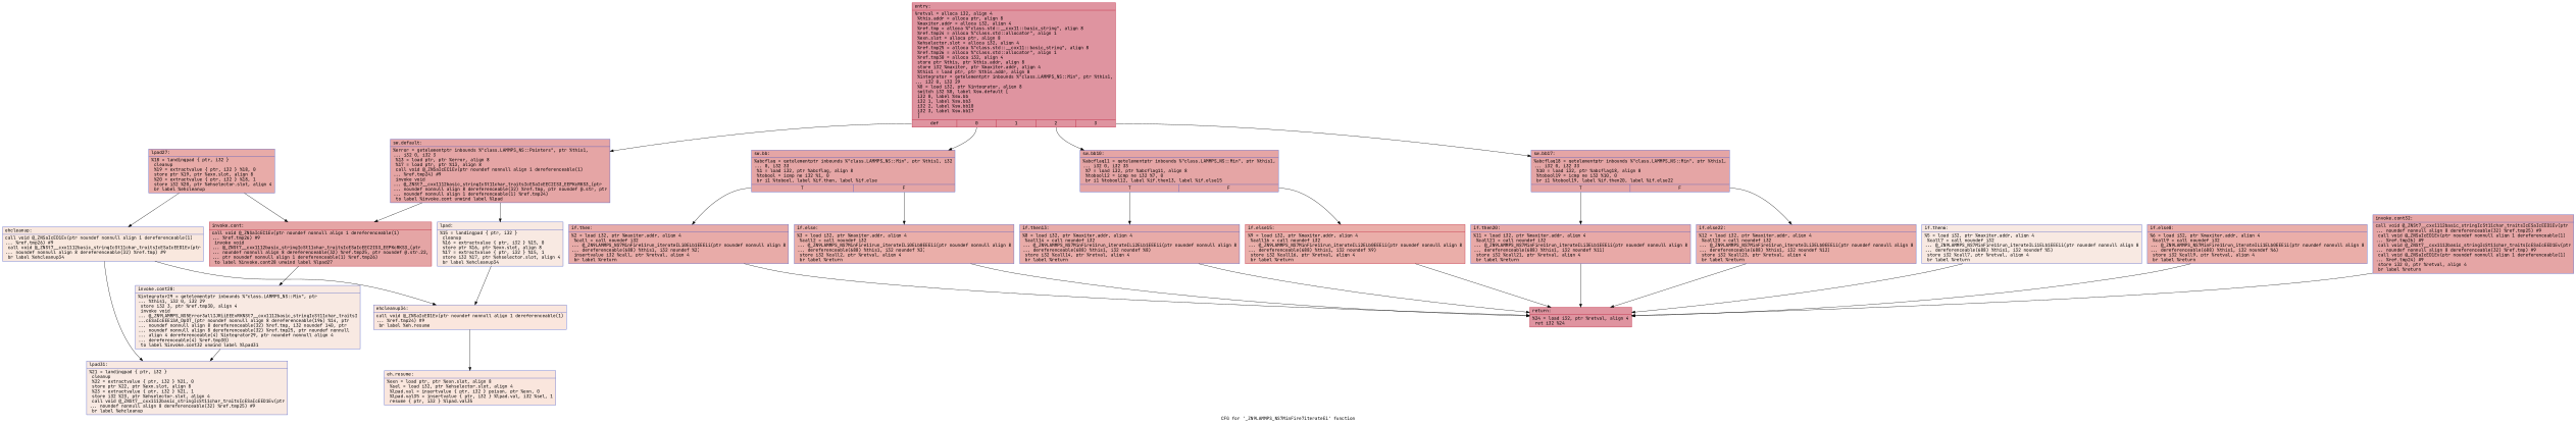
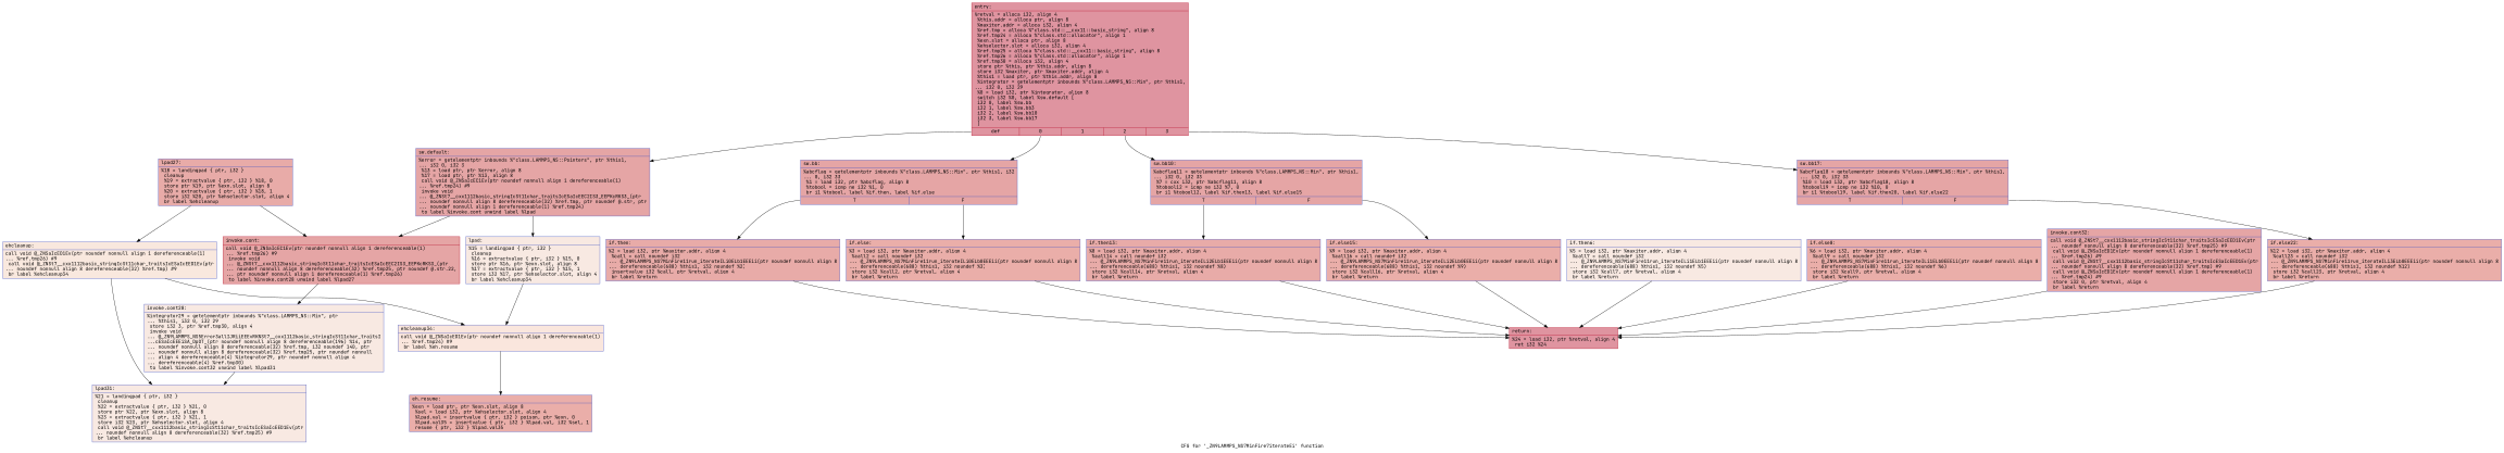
  digraph {
    fontname="JetBrains Mono"
    label="CFG for '_ZN9LAMMPS_NS7MinFire7iterateEi' function"
    node [color="#3d50c3ff" fillcolor="#c5333470" fontname="JetBrains Mono" shape=record style=filled]
    edge [fontname="JetBrains Mono"]
    n1 [color="#b70d28ff" fillcolor="#b70d2870" label="{entry:\l|  %retval = alloca i32, align 4\l  %this.addr = alloca ptr, align 8\l  %maxiter.addr = alloca i32, align 4\l  %ref.tmp = alloca %\"class.std::__cxx11::basic_string\", align 8\l  %ref.tmp24 = alloca %\"class.std::allocator\", align 1\l  %exn.slot = alloca ptr, align 8\l  %ehselector.slot = alloca i32, align 4\l  %ref.tmp25 = alloca %\"class.std::__cxx11::basic_string\", align 8\l  %ref.tmp26 = alloca %\"class.std::allocator\", align 1\l  %ref.tmp30 = alloca i32, align 4\l  store ptr %this, ptr %this.addr, align 8\l  store i32 %maxiter, ptr %maxiter.addr, align 4\l  %this1 = load ptr, ptr %this.addr, align 8\l  %integrator = getelementptr inbounds %\"class.LAMMPS_NS::Min\", ptr %this1,\l... i32 0, i32 29\l  %0 = load i32, ptr %integrator, align 8\l  switch i32 %0, label %sw.default [\l    i32 0, label %sw.bb\l    i32 1, label %sw.bb3\l    i32 2, label %sw.bb10\l    i32 3, label %sw.bb17\l  ]\l|{<s0>def|<s1>0|<s2>1|<s3>2|<s4>3}}"]
    n2 [label="{sw.default:\l|  %error = getelementptr inbounds %\"class.LAMMPS_NS::Pointers\", ptr %this1,\l... i32 0, i32 3\l  %13 = load ptr, ptr %error, align 8\l  %17 = load ptr, ptr %13, align 8\l  call void @_ZNSaIcEC1Ev(ptr noundef nonnull align 1 dereferenceable(1)\l... %ref.tmp24) #9\l  invoke void\l... @_ZNSt7__cxx1112basic_stringIcSt11char_traitsIcESaIcEEC2IS3_EEPKcRKS3_(ptr\l... noundef nonnull align 8 dereferenceable(32) %ref.tmp, ptr noundef @.str, ptr\l... noundef nonnull align 1 dereferenceable(1) %ref.tmp24)\l          to label %invoke.cont unwind label %lpad\l}"]
    n3 [label="{sw.bb:\l|  %abcflag = getelementptr inbounds %\"class.LAMMPS_NS::Min\", ptr %this1, i32\l... 0, i32 33\l  %1 = load i32, ptr %abcflag, align 8\l  %tobool = icmp ne i32 %1, 0\l  br i1 %tobool, label %if.then, label %if.else\l|{<s0>T|<s1>F}}"]
-   n4 [label="{sw.bb10:\l|  %abcflag11 = getelementptr inbounds %\"class.LAMMPS_NS::Min\", ptr %this1,\l... i32 0, i32 33\l  %7 = load i32, ptr %abcflag11, align 8\l  %tobool12 = icmp ne i32 %7, 0\l  br i1 %tobool12, label %if.then13, label %if.else15\l|{<s0>T|<s1>F}}"]
+   n4 [label="{sw.bb10:\l|  %abcflag11 = getelementptr inbounds %\"class.LAMMPS_NS::Min\", ptr %this1,\l... i32 0, i32 33\l  %7 = cxx i32, ptr %abcflag11, align 8\l  %tobool12 = icmp ne i32 %7, 0\l  br i1 %tobool12, label %if.then13, label %if.else15\l|{<s0>T|<s1>F}}"]
    n5 [label="{sw.bb17:\l|  %abcflag18 = getelementptr inbounds %\"class.LAMMPS_NS::Min\", ptr %this1,\l... i32 0, i32 33\l  %10 = load i32, ptr %abcflag18, align 8\l  %tobool19 = icmp ne i32 %10, 0\l  br i1 %tobool19, label %if.then20, label %if.else22\l|{<s0>T|<s1>F}}"]
    n6 [color="#b70d28ff" label="{invoke.cont:\l|  call void @_ZNSaIcEC1Ev(ptr noundef nonnull align 1 dereferenceable(1)\l... %ref.tmp26) #9\l  invoke void\l... @_ZNSt7__cxx1112basic_stringIcSt11char_traitsIcESaIcEEC2IS3_EEPKcRKS3_(ptr\l... noundef nonnull align 8 dereferenceable(32) %ref.tmp25, ptr noundef @.str.22,\l... ptr noundef nonnull align 1 dereferenceable(1) %ref.tmp26)\l          to label %invoke.cont28 unwind label %lpad27\l}"]
    n7 [fillcolor="#efcebd70" label="{lpad:\l|  %15 = landingpad \{ ptr, i32 \}\l          cleanup\l  %16 = extractvalue \{ ptr, i32 \} %15, 0\l  store ptr %16, ptr %exn.slot, align 8\l  %17 = extractvalue \{ ptr, i32 \} %15, 1\l  store i32 %17, ptr %ehselector.slot, align 4\l  br label %ehcleanup34\l}"]
    n8 [fillcolor="#cc403a70" label="{if.then:\l|  %2 = load i32, ptr %maxiter.addr, align 4\l  %call = call noundef i32\l... @_ZN9LAMMPS_NS7MinFire11run_iterateILi0ELb1EEEii(ptr noundef nonnull align 8\l... dereferenceable(688) %this1, i32 noundef %2)\l  insertvalue i32 %call, ptr %retval, align 4\l  br label %return\l}"]
    n9 [fillcolor="#d0473d70" label="{if.else:\l|  %3 = load i32, ptr %maxiter.addr, align 4\l  %call2 = call noundef i32\l... @_ZN9LAMMPS_NS7MinFire11run_iterateILi0ELb0EEEii(ptr noundef nonnull align 8\l... dereferenceable(688) %this1, i32 noundef %3)\l  store i32 %call2, ptr %retval, align 4\l  br label %return\l}"]
    n10 [fillcolor="#cc403a70" label="{if.then13:\l|  %8 = load i32, ptr %maxiter.addr, align 4\l  %call14 = call noundef i32\l... @_ZN9LAMMPS_NS7MinFire11run_iterateILi2ELb1EEEii(ptr noundef nonnull align 8\l... dereferenceable(688) %this1, i32 noundef %8)\l  store i32 %call14, ptr %retval, align 4\l  br label %return\l}"]
-   n11 [color="#b70d28ff" fillcolor="#d0473d70" label="{if.else15:\l|  %9 = load i32, ptr %maxiter.addr, align 4\l  %call16 = call noundef i32\l... @_ZN9LAMMPS_NS7MinFire11run_iterateILi2ELb0EEEii(ptr noundef nonnull align 8\l... dereferenceable(688) %this1, i32 noundef %9)\l  store i32 %call16, ptr %retval, align 4\l  br label %return\l}"]
-   n12 [fillcolor="#ca3b3770" label="{if.then20:\l|  %11 = load i32, ptr %maxiter.addr, align 4\l  %call21 = call noundef i32\l... @_ZN9LAMMPS_NS7MinFire11run_iterateILi3ELb1EEEii(ptr noundef nonnull align 8\l... dereferenceable(688) %this1, i32 noundef %11)\l  store i32 %call21, ptr %retval, align 4\l  br label %return\l}"]
+   n11 [fillcolor="#d0473d70" label="{if.else15:\l|  %9 = load i32, ptr %maxiter.addr, align 4\l  %call16 = call noundef i32\l... @_ZN9LAMMPS_NS7MinFire11run_iterateILi2ELb0EEEii(ptr noundef nonnull align 8\l... dereferenceable(688) %this1, i32 noundef %9)\l  store i32 %call16, ptr %retval, align 4\l  br label %return\l}"]
    n13 [fillcolor="#d0473d70" label="{if.else22:\l|  %12 = load i32, ptr %maxiter.addr, align 4\l  %call23 = call noundef i32\l... @_ZN9LAMMPS_NS7MinFire11run_iterateILi3ELb0EEEii(ptr noundef nonnull align 8\l... dereferenceable(688) %this1, i32 noundef %12)\l  store i32 %call23, ptr %retval, align 4\l  br label %return\l}"]
    n14 [fillcolor="#efcebd70" label="{invoke.cont28:\l|  %integrator29 = getelementptr inbounds %\"class.LAMMPS_NS::Min\", ptr\l... %this1, i32 0, i32 29\l  store i32 3, ptr %ref.tmp30, align 4\l  invoke void\l... @_ZN9LAMMPS_NS5Error3allIJRiiEEEvRKNSt7__cxx1112basic_stringIcSt11char_traitsI\l...cESaIcEEEiSA_DpOT_(ptr noundef nonnull align 8 dereferenceable(196) %14, ptr\l... noundef nonnull align 8 dereferenceable(32) %ref.tmp, i32 noundef 140, ptr\l... noundef nonnull align 8 dereferenceable(32) %ref.tmp25, ptr noundef nonnull\l... align 4 dereferenceable(4) %integrator29, ptr noundef nonnull align 4\l... dereferenceable(4) %ref.tmp30)\l          to label %invoke.cont32 unwind label %lpad31\l}"]
    n15 [fillcolor="#f3c7b170" label="{ehcleanup34:\l|  call void @_ZNSaIcED1Ev(ptr noundef nonnull align 1 dereferenceable(1)\l... %ref.tmp24) #9\l  br label %eh.resume\l}"]
    n16 [color="#b70d28ff" fillcolor="#b70d2870" label="{return:\l|  %24 = load i32, ptr %retval, align 4\l  ret i32 %24\l}"]
    n17 [fillcolor="#efcebd70" label="{if.then6:\l|  %5 = load i32, ptr %maxiter.addr, align 4\l  %call7 = call noundef i32\l... @_ZN9LAMMPS_NS7MinFire11run_iterateILi1ELb1EEEii(ptr noundef nonnull align 8\l... dereferenceable(688) %this1, i32 noundef %5)\l  store i32 %call7, ptr %retval, align 4\l  br label %return\l}"]
    n18 [fillcolor="#d0473d70" label="{if.else8:\l|  %6 = load i32, ptr %maxiter.addr, align 4\l  %call9 = call noundef i32\l... @_ZN9LAMMPS_NS7MinFire11run_iterateILi1ELb0EEEii(ptr noundef nonnull align 8\l... dereferenceable(688) %this1, i32 noundef %6)\l  store i32 %call9, ptr %retval, align 4\l  br label %return\l}"]
    n19 [fillcolor="#efcebd70" label="{lpad31:\l|  %21 = landingpad \{ ptr, i32 \}\l          cleanup\l  %22 = extractvalue \{ ptr, i32 \} %21, 0\l  store ptr %22, ptr %exn.slot, align 8\l  %23 = extractvalue \{ ptr, i32 \} %21, 1\l  store i32 %23, ptr %ehselector.slot, align 4\l  call void @_ZNSt7__cxx1112basic_stringIcSt11char_traitsIcESaIcEED1Ev(ptr\l... noundef nonnull align 8 dereferenceable(32) %ref.tmp25) #9\l  br label %ehcleanup\l}"]
    n20 [fillcolor="#cc403a70" label="{lpad27:\l|  %18 = landingpad \{ ptr, i32 \}\l          cleanup\l  %19 = extractvalue \{ ptr, i32 \} %18, 0\l  store ptr %19, ptr %exn.slot, align 8\l  %20 = extractvalue \{ ptr, i32 \} %18, 1\l  store i32 %20, ptr %ehselector.slot, align 4\l  br label %ehcleanup\l}"]
    n21 [fillcolor="#f2cab570" label="{ehcleanup:\l|  call void @_ZNSaIcED1Ev(ptr noundef nonnull align 1 dereferenceable(1)\l... %ref.tmp26) #9\l  call void @_ZNSt7__cxx1112basic_stringIcSt11char_traitsIcESaIcEED1Ev(ptr\l... noundef nonnull align 8 dereferenceable(32) %ref.tmp) #9\l  br label %ehcleanup34\l}"]
-   n22 [fillcolor="#f3c7b170" label="{eh.resume:\l|  %exn = load ptr, ptr %exn.slot, align 8\l  %sel = load i32, ptr %ehselector.slot, align 4\l  %lpad.val = insertvalue \{ ptr, i32 \} poison, ptr %exn, 0\l  %lpad.val35 = insertvalue \{ ptr, i32 \} %lpad.val, i32 %sel, 1\l  resume \{ ptr, i32 \} %lpad.val35\l}"]
+   n22 [fillcolor="#d0473d70" label="{eh.resume:\l|  %exn = load ptr, ptr %exn.slot, align 8\l  %sel = load i32, ptr %ehselector.slot, align 4\l  %lpad.val = insertvalue \{ ptr, i32 \} poison, ptr %exn, 0\l  %lpad.val35 = insertvalue \{ ptr, i32 \} %lpad.val, i32 %sel, 1\l  resume \{ ptr, i32 \} %lpad.val35\l}"]
    n23 [label="{invoke.cont32:\l|  call void @_ZNSt7__cxx1112basic_stringIcSt11char_traitsIcESaIcEED1Ev(ptr\l... noundef nonnull align 8 dereferenceable(32) %ref.tmp25) #9\l  call void @_ZNSaIcED1Ev(ptr noundef nonnull align 1 dereferenceable(1)\l... %ref.tmp26) #9\l  call void @_ZNSt7__cxx1112basic_stringIcSt11char_traitsIcESaIcEED1Ev(ptr\l... noundef nonnull align 8 dereferenceable(32) %ref.tmp) #9\l  call void @_ZNSaIcED1Ev(ptr noundef nonnull align 1 dereferenceable(1)\l... %ref.tmp24) #9\l  store i32 0, ptr %retval, align 4\l  br label %return\l}"]
    n1 -> n2 [tailport=s0]
    n1 -> n3 [tailport=s1]
    n1 -> n4 [tailport=s3]
    n1 -> n5 [tailport=s4]
    n2 -> n6
    n2 -> n7
    n3 -> n8 [tailport=s0]
    n3 -> n9 [tailport=s1]
    n4 -> n10 [tailport=s0]
    n4 -> n11 [tailport=s1]
-   n5 -> n12 [tailport=s0]
    n5 -> n13 [tailport=s1]
    n6 -> n14
    n7 -> n15
    n8 -> n16
    n9 -> n16
    n10 -> n16
    n11 -> n16
-   n12 -> n16
    n13 -> n16
    n14 -> n19
    n15 -> n22
    n17 -> n16
    n18 -> n16
    n20 -> n6
    n20 -> n21
    n21 -> n15
    n21 -> n19
    n23 -> n16
  }
